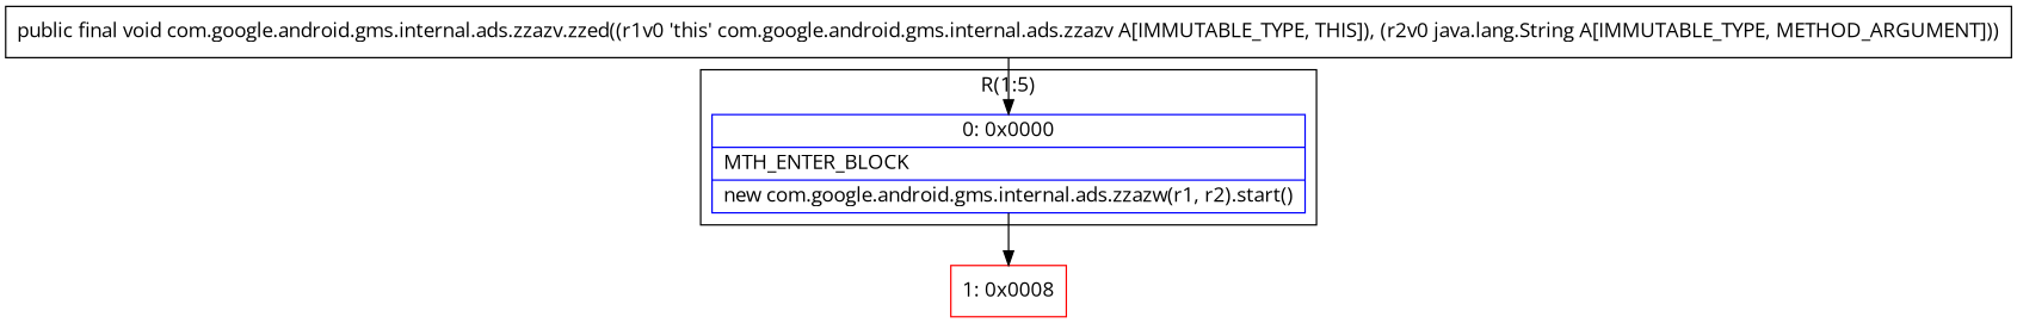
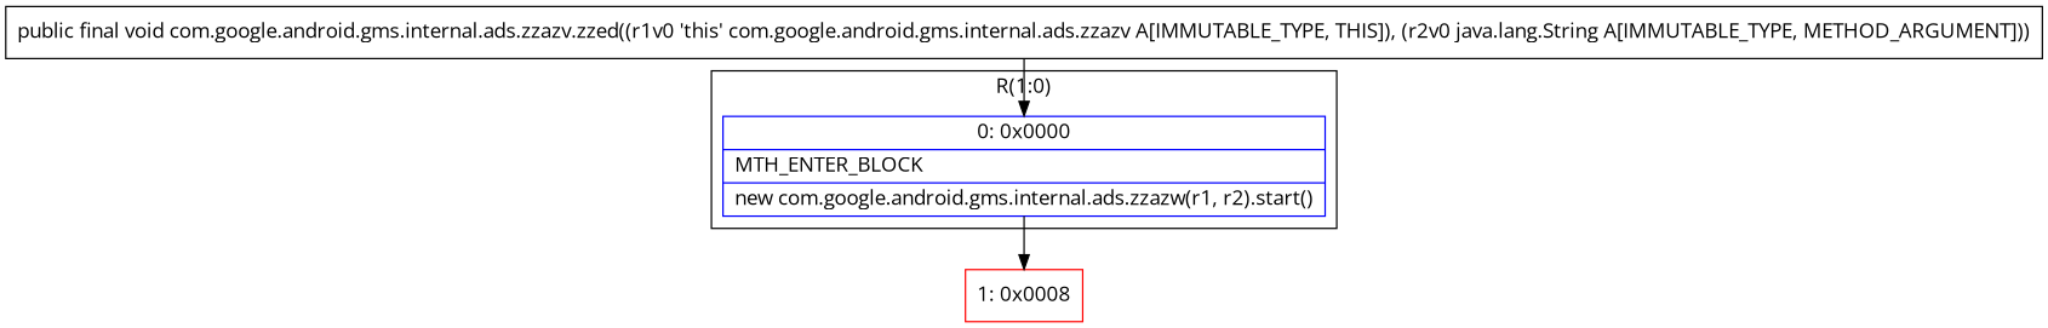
  digraph {
    fontname="Open Sans"
    node [shape=record fontname="Open Sans"]
    edge [fontname="Open Sans"]
    n1 [color=blue label="{0\:\ 0x0000|MTH_ENTER_BLOCK\l|new com.google.android.gms.internal.ads.zzazw(r1, r2).start()\l}"]
    n2 [color=red label="{1\:\ 0x0008}"]
    n3 [label="{public final void com.google.android.gms.internal.ads.zzazv.zzed((r1v0 'this' com.google.android.gms.internal.ads.zzazv A[IMMUTABLE_TYPE, THIS]), (r2v0 java.lang.String A[IMMUTABLE_TYPE, METHOD_ARGUMENT])) }"]
    subgraph cluster_1 {
-     label="R(1:5)"
+     label="R(1:0)"
      n1
    }
    n1 -> n2
    n3 -> n1
  }
